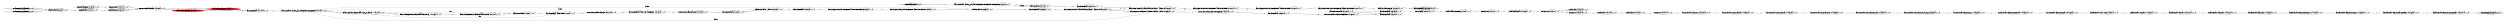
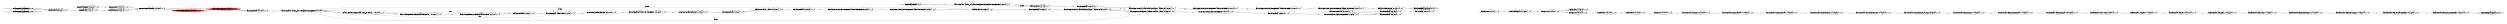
  digraph {
    rankdir=LR
    node [fillcolor=white shape=ellipse style=filled]
    edge [style=bold]
    n1 [label="time.sleep(30000L)@@@49@@@['1', '1', '0']"]
    n2 [label="assertSinkMetricValue(\"partition-count\",2)@@@50@@@['1', '1', '0']"]
    n3 [label="assertSinkMetricValue(\"sink-record-read-total\",1.0)@@@51@@@['1', '1', '0']"]
    n4 [label="assertTaskMetricValue(\"pause-ratio\",0.0)@@@61@@@['1', '1', '0']"]
    n5 [label="assertTaskMetricValue(\"batch-size-max\",1.0)@@@62@@@['1', '1', '0']"]
    n6 [label="assertTaskMetricValue(\"batch-size-avg\",1.0)@@@63@@@['1', '1', '0']"]
    n7 [label="offsets.put(TOPIC_PARTITION2,new OffsetAndMetadata(FIRST_OFFSET))@@@14@@@['1', '1', '0']"]
    n8 [label="sinkTask.preCommit(offsets)@@@15@@@['1', '1', '0']"]
    n9 [label="EasyMock.expectLastCall().andReturn(offsets)@@@16@@@['1', '1', '0']"]
    n10 [label="expectConsumerPoll(1)@@@7@@@['1', '1', '0']"]
    n11 [label="expectConversionAndTransformation(1)@@@8@@@['1', '1', '0']"]
    n12 [fillcolor=red label="sinkTask.put(EasyMock.anyObject())@@@9@@@['0', '1', '0']"]
    n13 [fillcolor=red label="sinkTask.put(EasyMock.anyObject())@@@9@@@['1', '0', '0']"]
    n14 [label="EasyMock.expectLastCall()@@@10@@@['1', '1', '0']"]
    n15 [label="final List<TopicPartition> partitions = asList(TOPIC_PARTITION,TOPIC_PARTITION2)@@@11@@@['1', '1', '0']"]
    n16 [label="EasyMock.expect(consumer.assignment()).andReturn(new HashSet<>(partitions))@@@33@@@['1', '1', '0']"]
    n17 [label="final Map<TopicPartition,OffsetAndMetadata> offsets = new HashMap<>()@@@12@@@['1', '1', '0']"]
    n18 [label="sinkTask.open(partitions)@@@25@@@['1', '1', '0']"]
    n19 [label="sinkTask.close(new HashSet<>(partitions))@@@21@@@['1', '1', '0']"]
    n20 [label="EasyMock.expect(consumer.position(TOPIC_PARTITION)).andReturn(FIRST_OFFSET)@@@11@@@['0', '0', '1']"]
    n21 [label="consumer.resume(Collections.singleton(TOPIC_PARTITION))@@@34@@@['1', '1', '0']"]
    n22 [label="offsets.put(TOPIC_PARTITION,new OffsetAndMetadata(FIRST_OFFSET + 1))@@@13@@@['1', '1', '0']"]
    n23 [label="EasyMock.expectLastCall()@@@26@@@['1', '1', '0']"]
    n24 [label="EasyMock.expectLastCall()@@@22@@@['1', '1', '0']"]
    n25 [label="workerTask.iteration()@@@45@@@['1', '1', '0']"]
    n26 [label="time.sleep(30000L)@@@46@@@['1', '1', '0']"]
    n27 [label="workerTask.iteration()@@@47@@@['1', '1', '0']"]
    n28 [label="assertTaskMetricValue(\"status\",\"running\")@@@59@@@['1', '1', '0']"]
    n29 [label="assertTaskMetricValue(\"running-ratio\",1.0)@@@60@@@['1', '1', '0']"]
    n30 [label="EasyMock.expect(consumer.position(TOPIC_PARTITION2)).andReturn(FIRST_OFFSET)@@@12@@@['0', '0', '1']"]
    n31 [label="EasyMock.expect(consumer.position(TOPIC_PARTITION3)).andReturn(FIRST_OFFSET)@@@13@@@['0', '0', '1']"]
    n32 [label="sinkTask.put(Collections.emptyList())@@@14@@@['0', '0', '1']"]
    n33 [fillcolor=lightgray label="PowerMock.verifyAll()@@@68@@@['1', '1', '0']"]
    n34 [label="EasyMock.expectLastCall()@@@35@@@['1', '1', '0']"]
    n35 [label="final List<TopicPartition> partitions = Arrays.asList(TOPIC_PARTITION,TOPIC_PARTITION2,TOPIC_PARTITION3)@@@3@@@['0', '0', '1']"]
    n36 [label="sinkTask.open(partitions)@@@4@@@['0', '0', '1']"]
    n37 [label="EasyMock.expectLastCall()@@@5@@@['0', '0', '1']"]
    n38 [label="assertTaskMetricValue(\"offset-commit-max-time-ms\",0.0)@@@64@@@['1', '1', '0']"]
    n39 [label="assertTaskMetricValue(\"offset-commit-avg-time-ms\",0.0)@@@65@@@['1', '1', '0']"]
    n40 [label="assertTaskMetricValue(\"offset-commit-failure-percentage\",0.0)@@@66@@@['1', '1', '0']"]
    n41 [label="consumer.commitSync(EasyMock.anyObject())@@@17@@@['1', '1', '0']"]
    n42 [label="EasyMock.expectLastCall().andThrow(new WakeupException())@@@18@@@['1', '1', '0']"]
    n43 [label="consumer.commitSync(EasyMock.anyObject())@@@19@@@['1', '1', '0']"]
    n44 [label="workerTask.iteration()@@@48@@@['1', '1', '0']"]
    n45 [label="assertSinkMetricValue(\"sink-record-active-count\",0.0)@@@53@@@['1', '1', '0']"]
    n46 [label="assertSinkMetricValue(\"sink-record-active-count-max\",1.0)@@@54@@@['1', '1', '0']"]
    n47 [label="assertSinkMetricValue(\"sink-record-active-count-avg\",0.33333)@@@55@@@['1', '1', '0']"]
    n48 [label="workerTask.initializeAndStart()@@@43@@@['1', '1', '0']"]
    n49 [label="time.sleep(30000L)@@@44@@@['1', '1', '0']"]
    n50 [label="expectTaskGetTopic(true)@@@5@@@['1', '1', '0']"]
    n51 [label="expectPollInitialAssignment()@@@6@@@['1', '1', '0']"]
    n52 [label="assertSinkMetricValue(\"offset-commit-seq-no\",1.0)@@@56@@@['1', '1', '0']"]
    n53 [label="assertSinkMetricValue(\"offset-commit-completion-total\",1.0)@@@57@@@['1', '1', '0']"]
    n54 [label="assertSinkMetricValue(\"offset-commit-skip-total\",0.0)@@@58@@@['1', '1', '0']"]
    n55 [fillcolor=lightgray label="testWakeupInCommitSyncCausesRetry['0', '1', '0']" shape=diamond]
    n56 [label="createTask(initialState)@@@3@@@['1', '1', '0']"]
    n57 [label="expectInitializeTask()@@@4@@@['1', '1', '0']"]
    n58 [label="EasyMock.expect(consumer.poll(Duration.ofMillis(EasyMock.anyLong()))).andAnswer(null)@@@27@@@['1', '1', '0']"]
    n59 [label="EasyMock.expect(consumer.poll(Duration.ofMillis(EasyMock.anyLong()))).andAnswer(null)@@@6@@@['0', '0', '1']"]
    n60 [label="PowerMock.replayAll()@@@40@@@['1', '1', '0']"]
-   n61 [label="workerTask.initialize(TASK_CONFIG)@@@41@@@['1', '1', '0']"]
    n62 [label="time.sleep(30000L)@@@42@@@['1', '1', '0']"]
    n63 [fillcolor=lightgray label="testWakeupInCommitSyncCausesRetry['1', '0', '0']" shape=diamond]
    n64 [label="EasyMock.expectLastCall()@@@20@@@['1', '1', '0']"]
    n65 [label="EasyMock.expect(consumer.position(TOPIC_PARTITION)).andReturn(FIRST_OFFSET)@@@23@@@['1', '1', '0']"]
    n66 [label="EasyMock.expect(consumer.position(TOPIC_PARTITION2)).andReturn(FIRST_OFFSET)@@@24@@@['1', '1', '0']"]
    n67 [label="assertSinkMetricValue(\"sink-record-send-total\",1.0)@@@52@@@['1', '1', '0']"]
    n68 [fillcolor=lightgray label="EasyMock.expectLastCall()@@@15@@@['0', '0', '1']"]
    n69 [label="EasyMock.expectLastCall()@@@39@@@['1', '1', '0']"]
    n70 [label="EasyMock.expectLastCall()@@@37@@@['1', '1', '0']"]
    n71 [label="statusListener.onResume(taskId)@@@38@@@['1', '1', '0']"]
    n72 [label="consumer.resume(Collections.singleton(TOPIC_PARTITION2))@@@36@@@['1', '1', '0']"]
    n73 [fillcolor=lightgray label="expectPollInitialAssignment['0', '0', '1']" shape=diamond]
    n74 [label="assertTaskMetricValue(\"offset-commit-success-percentage\",1.0)@@@67@@@['1', '1', '0']"]
    n1 -> n2
    n2 -> n3
    n3 -> n67
    n4 -> n5
    n5 -> n6
    n6 -> n38
    n7 -> n8
    n8 -> n9
    n9 -> n41
    n10 -> n11
    n11 -> n12
    n11 -> n13
    n12 -> n14
    n13 -> n12 [label=0 style=dashed]
    n13 -> n14
    n14 -> n15
    n15 -> n16 [label=partitions style=solid]
    n15 -> n17
    n15 -> n18 [label=partitions style=solid]
    n15 -> n19 [label=partitions style=solid]
    n16 -> n20 [label=0 style=dashed]
    n16 -> n21
    n17 -> n8 [label=offsets style=solid]
    n17 -> n9 [label=offsets style=solid]
    n17 -> n22
    n18 -> n23
    n19 -> n24
    n20 -> n30
    n21 -> n30 [label=0 style=dashed]
    n21 -> n34
    n22 -> n7
    n23 -> n58
    n24 -> n65
    n26 -> n27
    n27 -> n44
    n28 -> n29
    n29 -> n4
    n30 -> n31
    n31 -> n32
    n32 -> n68
    n34 -> n72
    n35 -> n36
    n35 -> n36 [label=partitions style=solid]
    n36 -> n37
    n37 -> n59
    n38 -> n39
    n39 -> n40
    n40 -> n74
    n41 -> n42
    n42 -> n43
    n43 -> n64
    n44 -> n1
    n45 -> n46
    n46 -> n47
    n47 -> n52
    n48 -> n49
    n49 -> n25
    n49 -> n26
    n50 -> n11
    n51 -> n10
    n52 -> n53
    n53 -> n54
    n54 -> n28
    n55 -> n56
    n56 -> n57
    n57 -> n50
    n58 -> n16
    n58 -> n59 [label=0 style=dashed]
    n59 -> n20
-   n60 -> n61
-   n61 -> n62
    n62 -> n48
    n63 -> n56 [style=solid]
    n64 -> n19
    n65 -> n66
    n66 -> n18
    n67 -> n45
    n69 -> n60
    n71 -> n69
    n71 -> n70
    n72 -> n70
    n73 -> n35
    n74 -> n33
  }
